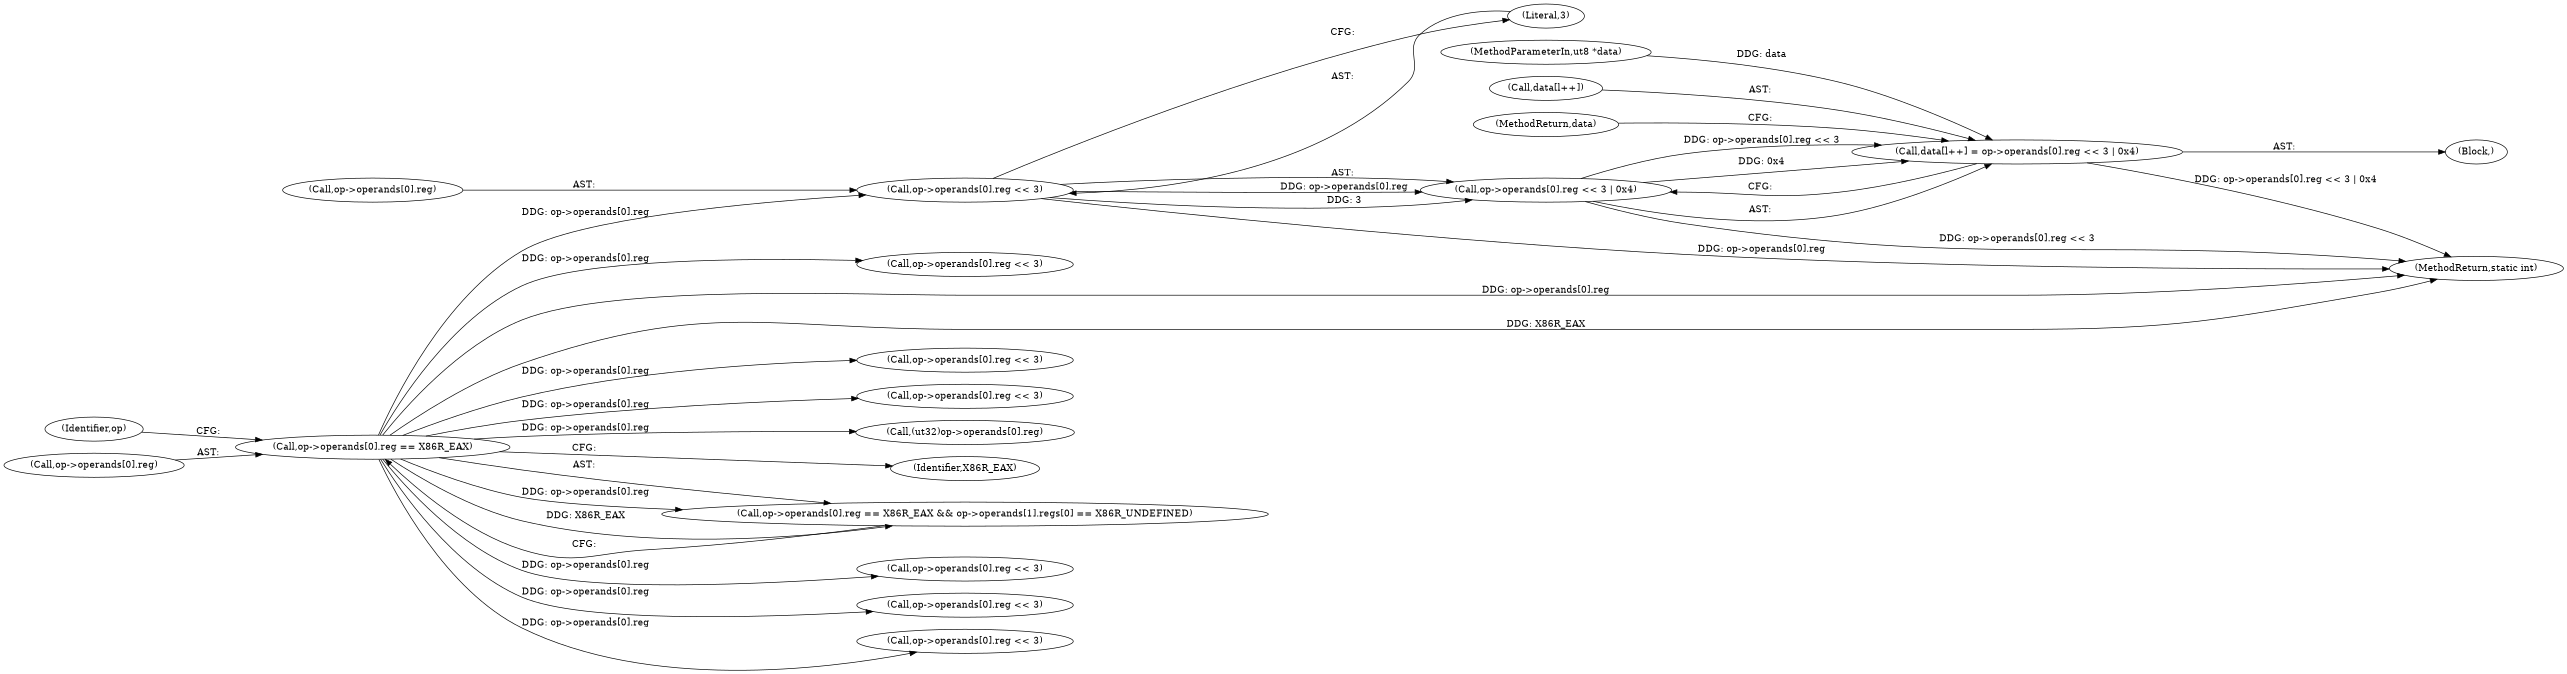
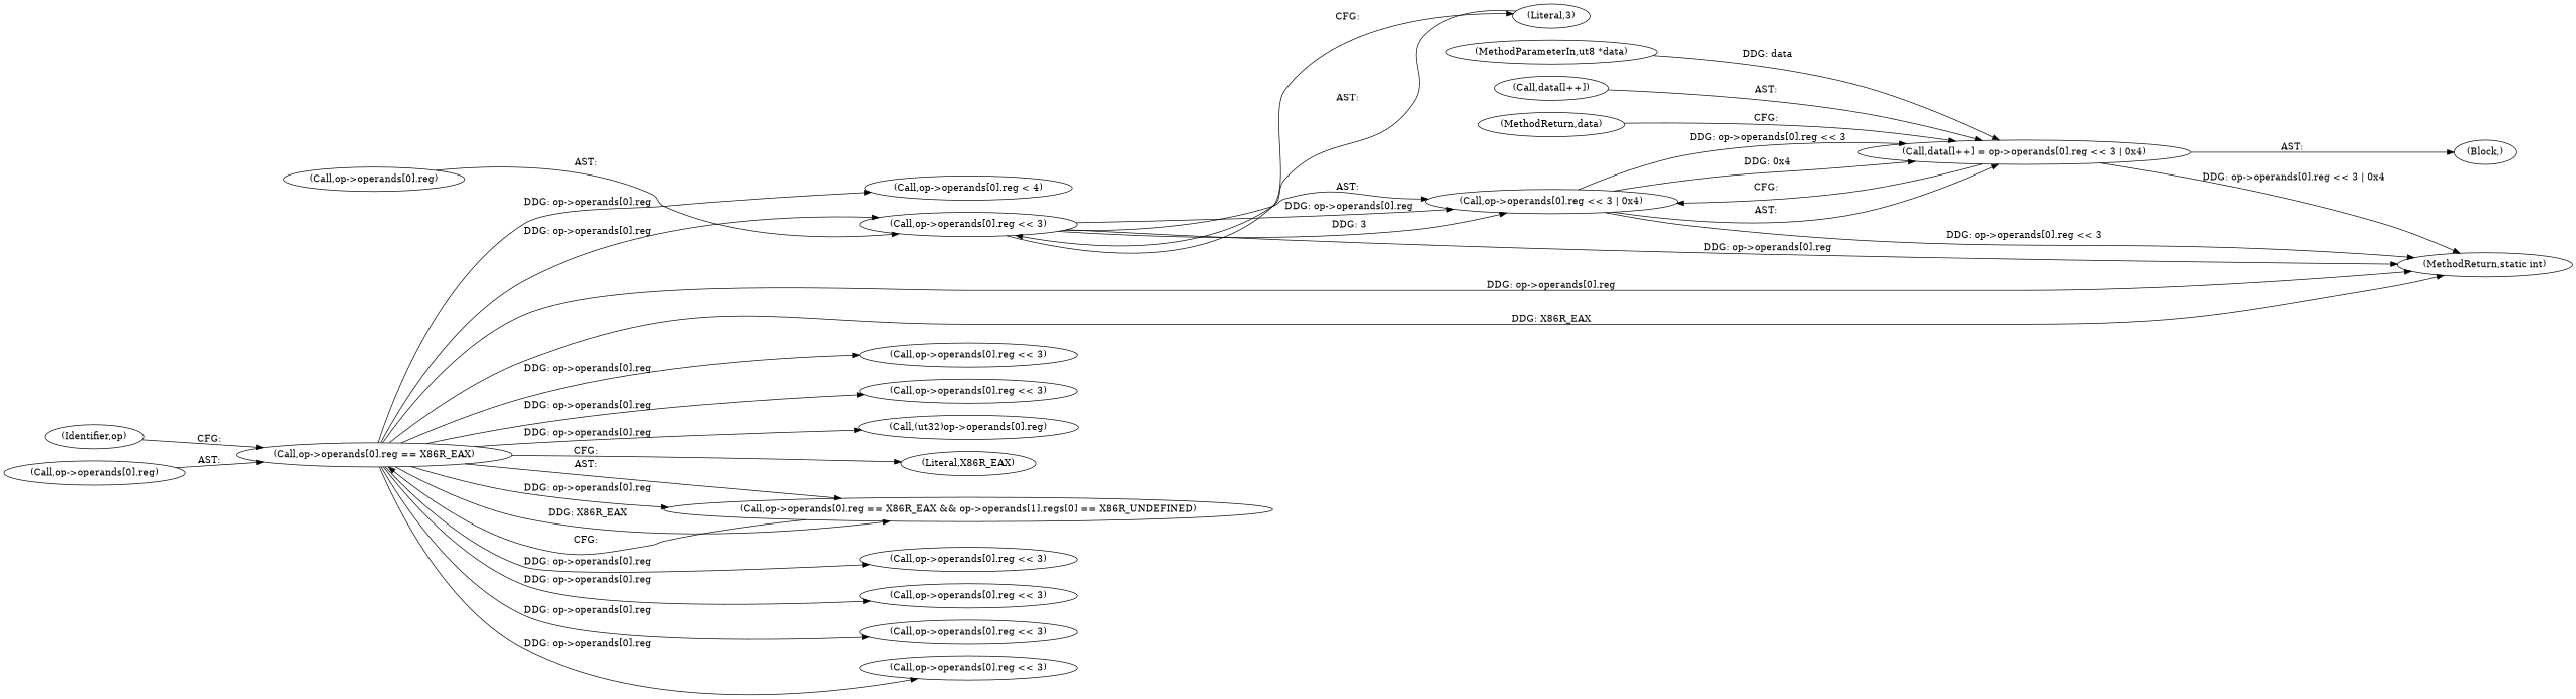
  digraph {
    rankdir=LR
    n1 [label="(Call,op->operands[0].reg << 3 | 0x4)"]
    n2 [label="(Call,data[l++] = op->operands[0].reg << 3 | 0x4)"]
    n3 [label="(MethodReturn,static int)"]
    n4 [label="(Block,)"]
    n5 [label="(Call,op->operands[0].reg << 3)"]
    n6 [label="(Literal,3)"]
    n7 [label="(Call,op->operands[0].reg == X86R_EAX)"]
    n8 [label="(Call,op->operands[0].reg << 3)"]
    n9 [label="(Call,op->operands[0].reg << 3)"]
    n10 [label="(Call,(ut32)op->operands[0].reg)"]
-   n11 [label="(Identifier,X86R_EAX)"]
+   n11 [label="(Literal,X86R_EAX)"]
    n12 [label="(Call,op->operands[0].reg == X86R_EAX && op->operands[1].regs[0] == X86R_UNDEFINED)"]
    n13 [label="(Call,op->operands[0].reg << 3)"]
    n14 [label="(Call,op->operands[0].reg << 3)"]
    n15 [label="(Call,op->operands[0].reg << 3)"]
    n16 [label="(Call,op->operands[0].reg << 3)"]
+   n17 [label="(Call,op->operands[0].reg < 4)"]
    n18 [label="(Identifier,op)"]
    n19 [label="(MethodParameterIn,ut8 *data)"]
    n20 [label="(Call,data[l++])"]
    n21 [label="(MethodReturn,data)"]
    n22 [label="(Call,op->operands[0].reg)"]
    n23 [label="(Call,op->operands[0].reg)"]
    n1 -> n2 [label="AST: "]
    n1 -> n2 [label="DDG: op->operands[0].reg << 3"]
    n1 -> n2 [label="DDG: 0x4"]
    n1 -> n3 [label="DDG: op->operands[0].reg << 3"]
    n2 -> n1 [label="CFG: "]
    n2 -> n3 [label="DDG: op->operands[0].reg << 3 | 0x4"]
    n2 -> n4 [label="AST: "]
    n5 -> n1 [label="AST: "]
    n5 -> n1 [label="DDG: op->operands[0].reg"]
    n5 -> n1 [label="DDG: 3"]
    n5 -> n3 [label="DDG: op->operands[0].reg"]
    n5 -> n6 [label="CFG: "]
    n6 -> n5 [label="AST: "]
    n7 -> n3 [label="DDG: op->operands[0].reg"]
    n7 -> n3 [label="DDG: X86R_EAX"]
    n7 -> n5 [label="DDG: op->operands[0].reg"]
    n7 -> n8 [label="DDG: op->operands[0].reg"]
    n7 -> n9 [label="DDG: op->operands[0].reg"]
    n7 -> n10 [label="DDG: op->operands[0].reg"]
    n7 -> n11 [label="CFG: "]
    n7 -> n12 [label="AST: "]
    n7 -> n12 [label="DDG: op->operands[0].reg"]
    n7 -> n12 [label="DDG: X86R_EAX"]
    n7 -> n13 [label="DDG: op->operands[0].reg"]
    n7 -> n14 [label="DDG: op->operands[0].reg"]
    n7 -> n15 [label="DDG: op->operands[0].reg"]
    n7 -> n16 [label="DDG: op->operands[0].reg"]
+   n7 -> n17 [label="DDG: op->operands[0].reg"]
    n12 -> n7 [label="CFG: "]
    n18 -> n7 [label="CFG: "]
    n19 -> n2 [label="DDG: data"]
    n20 -> n2 [label="AST: "]
    n21 -> n2 [label="CFG: "]
    n22 -> n7 [label="AST: "]
    n23 -> n5 [label="AST: "]
  }
